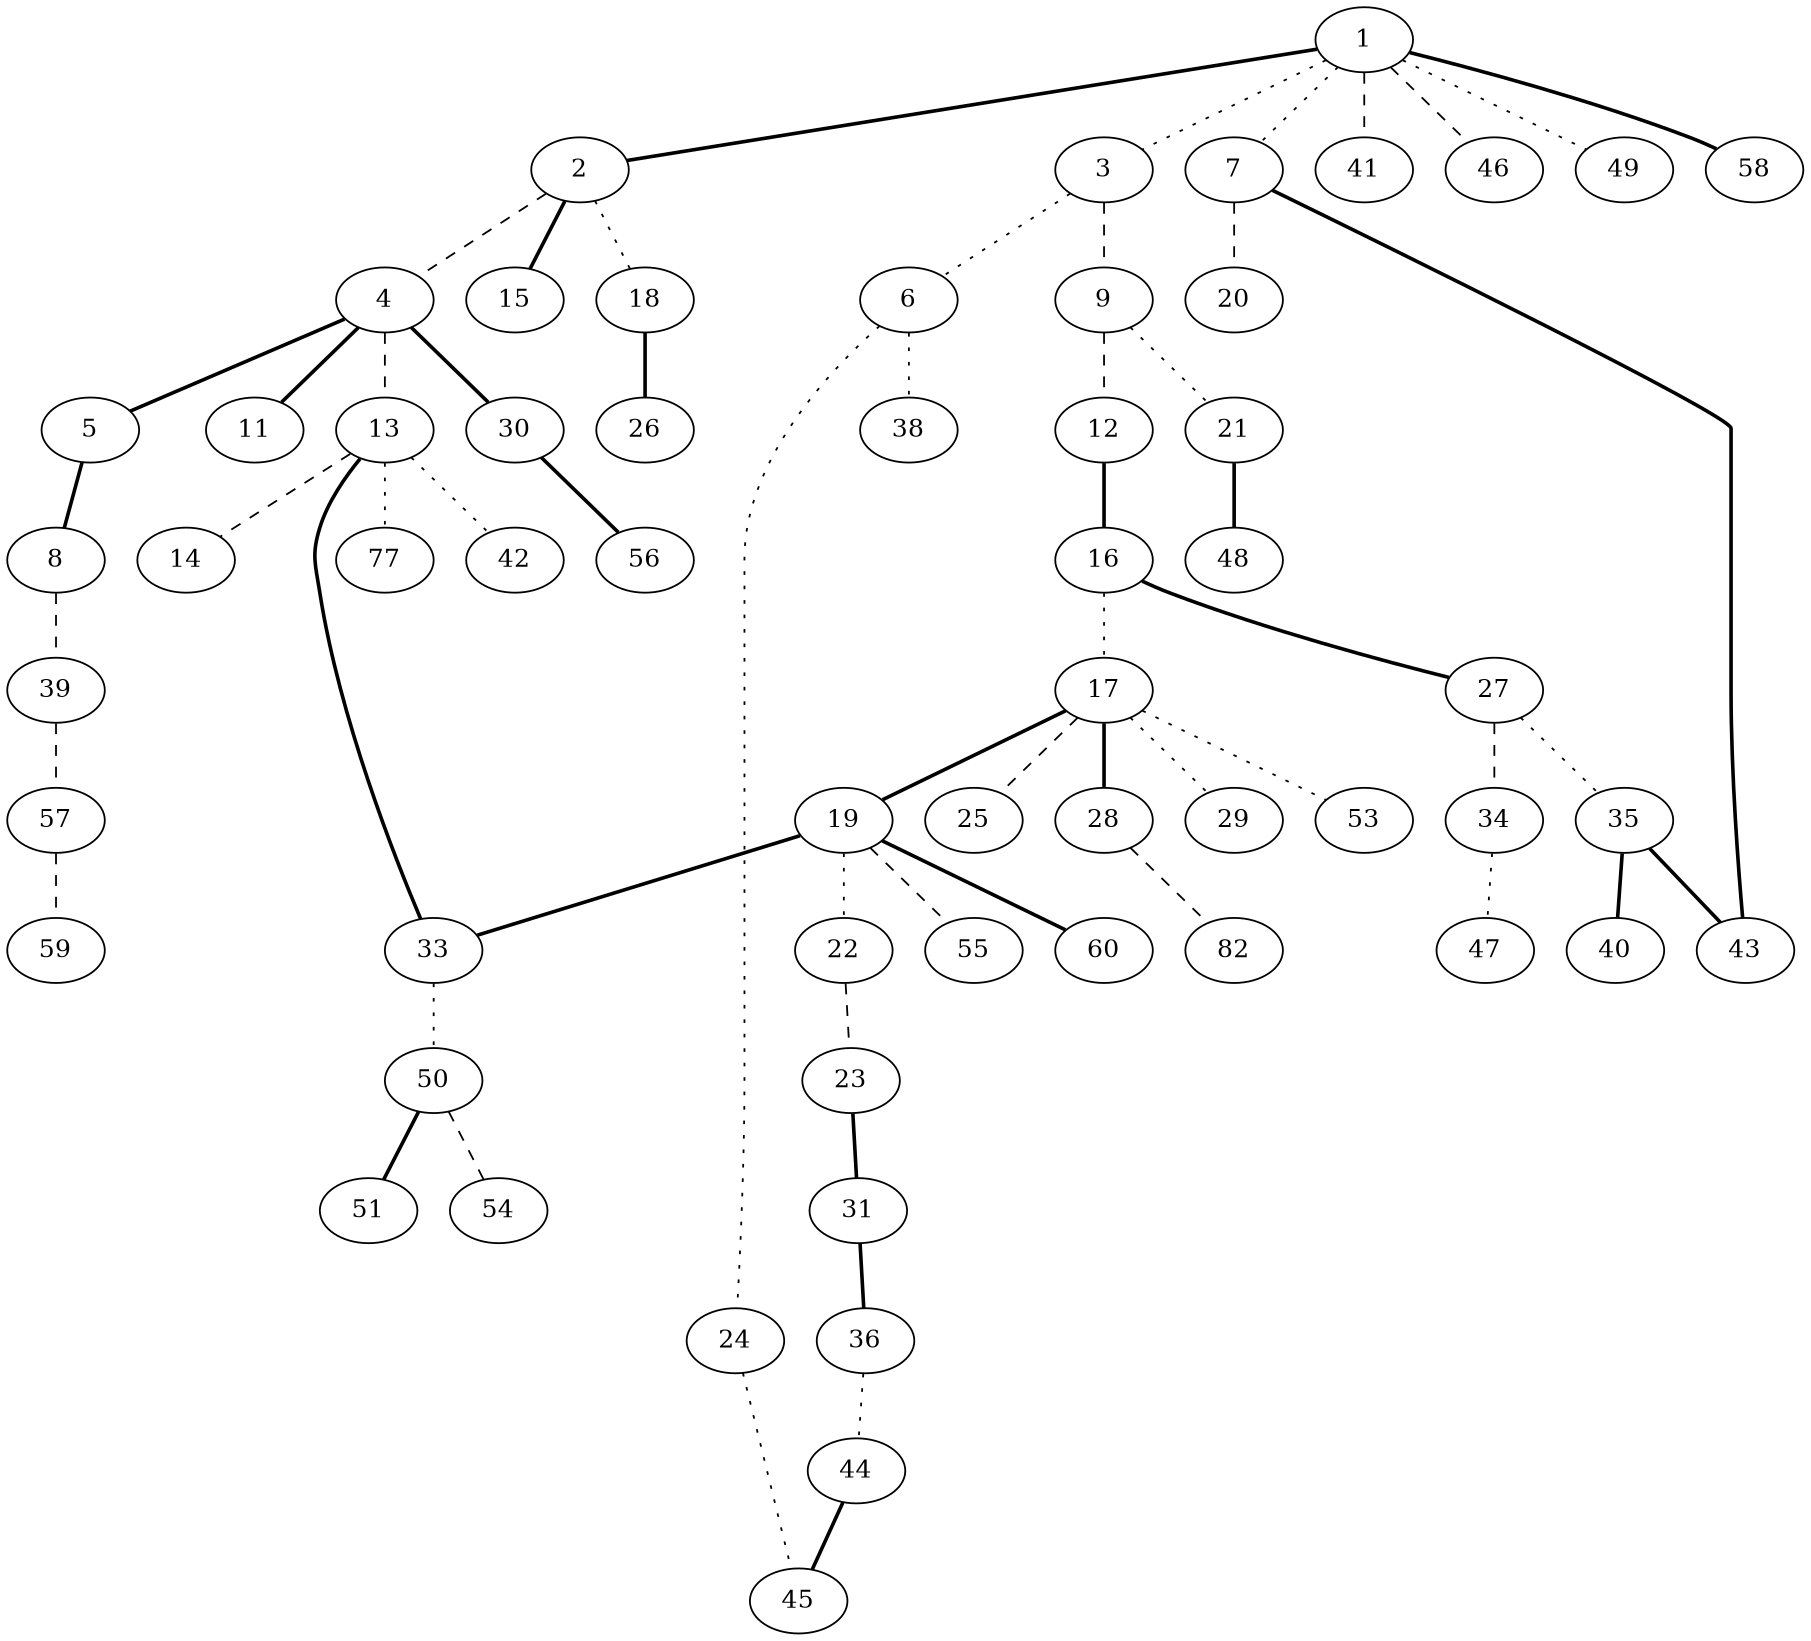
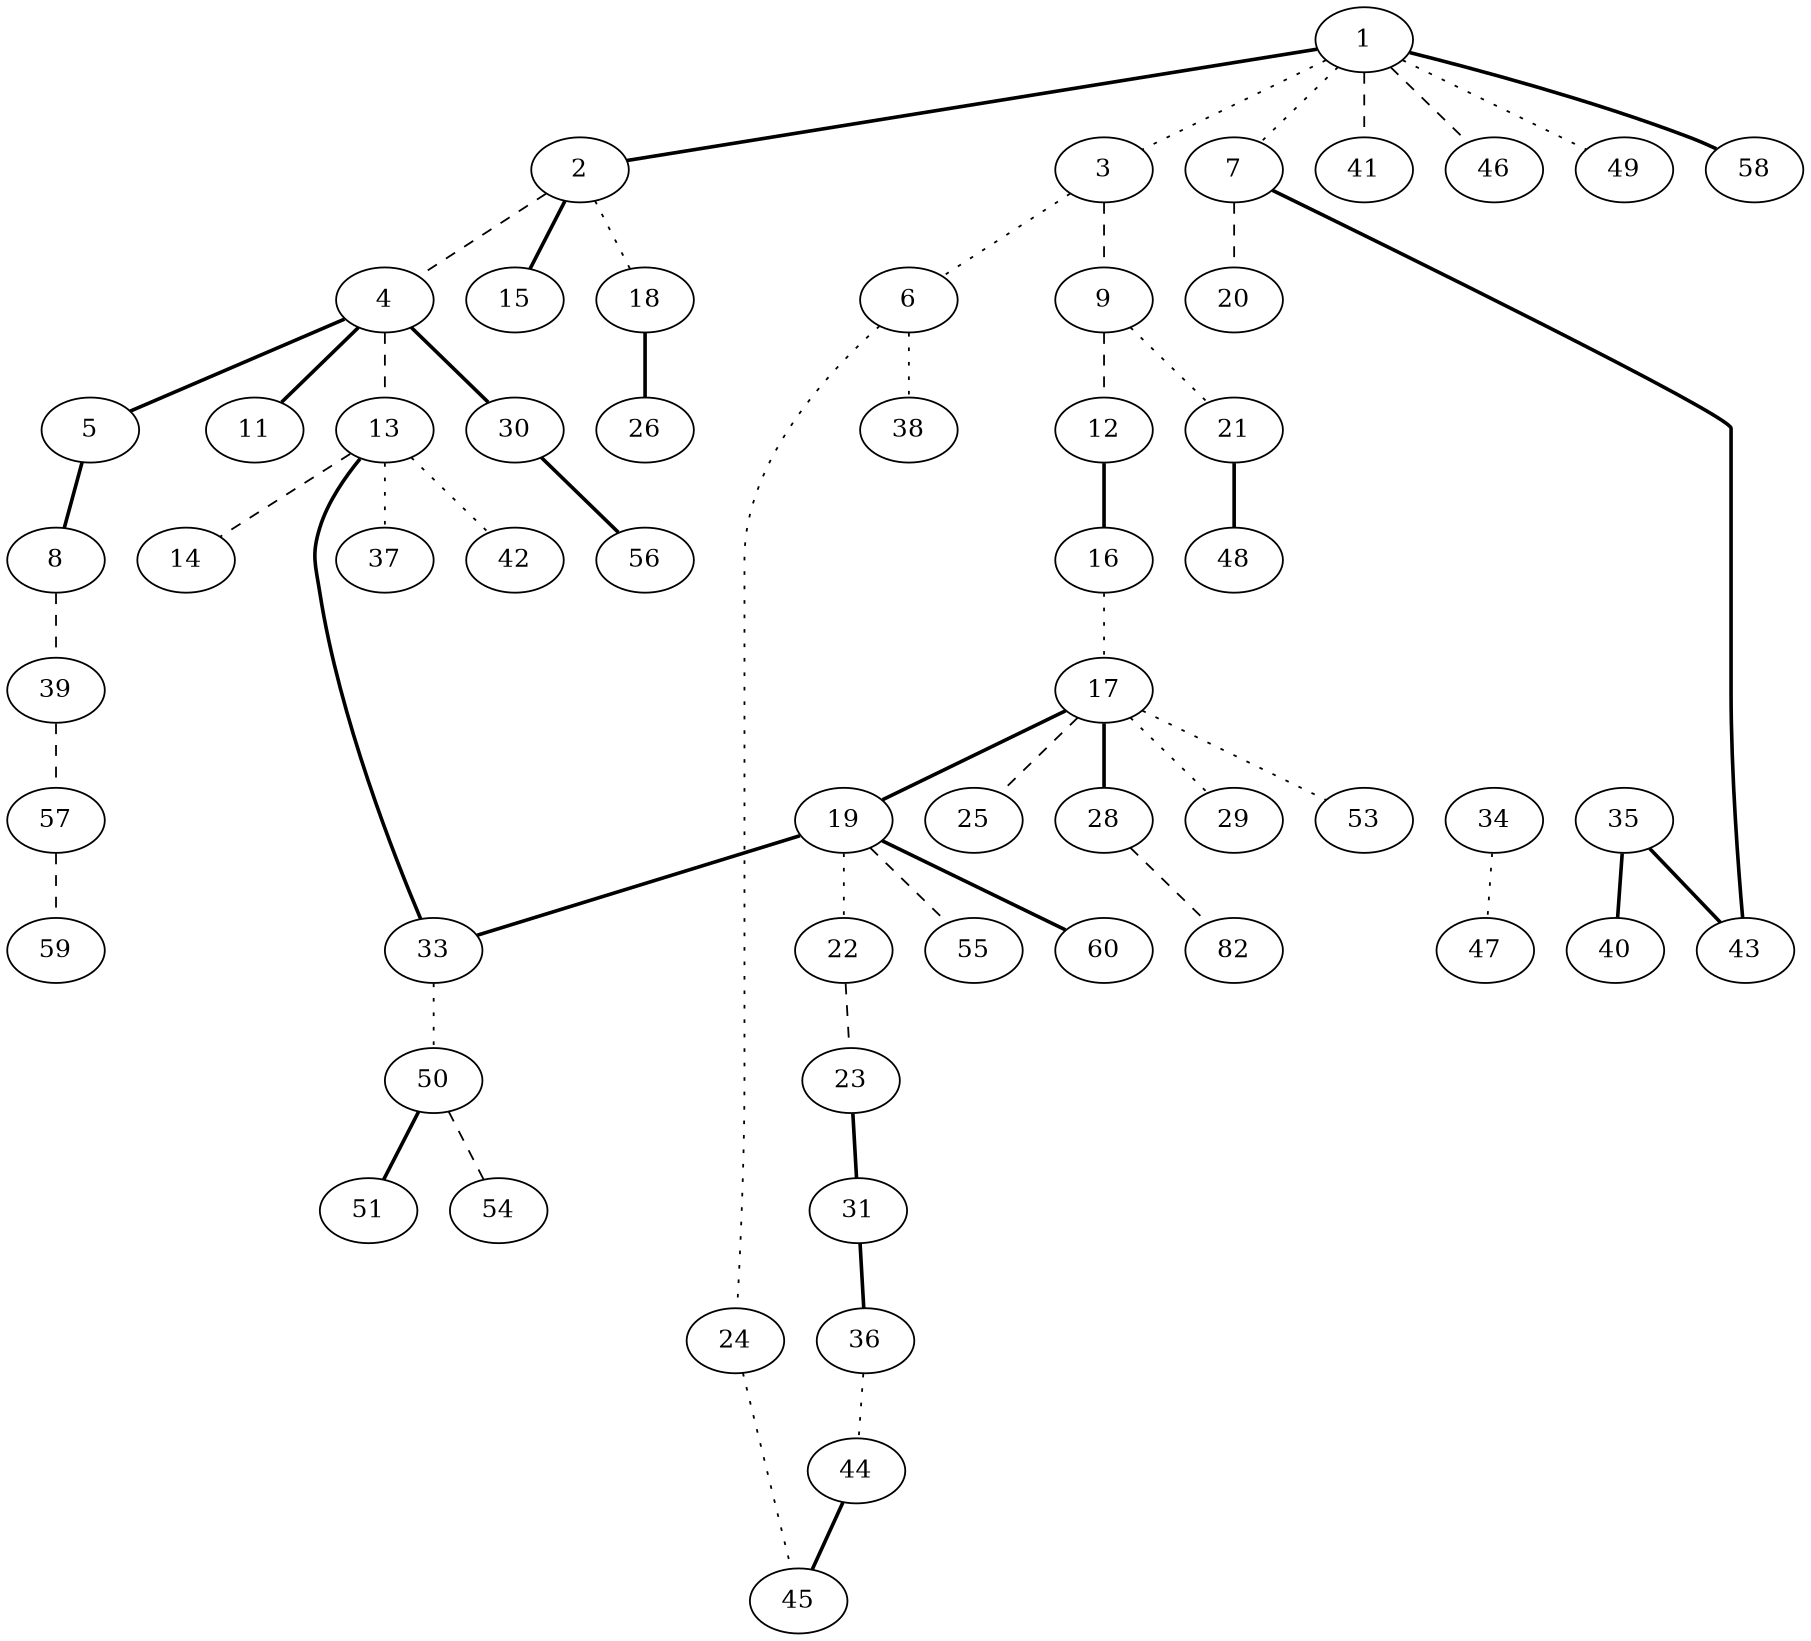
  graph {
    edge [style=bold]
    1
    2
    3
    7
    41
    46
    49
    58
    4
    15
    18
    6
    9
    20
    43
    5
    11
    13
    30
    26
    24
    38
    12
    21
    8
    14
    33
-   37 [label=77]
+   37
    42
    56
    45
    16
    48
    39
    50
    57
    59
    17
-   27
    19
    25
    28
    29
    53
    34
    35
    51
    54
    22
    55
    60
    n52 [label=82]
    47
    40
    23
    31
    36
    44
    1 -- 2
    1 -- 3 [style=dotted]
    1 -- 7 [style=dotted]
    1 -- 41 [style=dashed]
    1 -- 46 [style=dashed]
    1 -- 49 [style=dotted]
    1 -- 58
    2 -- 4 [style=dashed]
    2 -- 15
    2 -- 18 [style=dotted]
    3 -- 6 [style=dotted]
    3 -- 9 [style=dashed]
    7 -- 20 [style=dashed]
    7 -- 43
    4 -- 5
    4 -- 11
    4 -- 13 [style=dashed]
    4 -- 30
    18 -- 26
    6 -- 24 [style=dotted]
    6 -- 38 [style=dotted]
    9 -- 12 [style=dashed]
    9 -- 21 [style=dotted]
    5 -- 8
    13 -- 14 [style=dashed]
    13 -- 33
    13 -- 37 [style=dotted]
    13 -- 42 [style=dotted]
    30 -- 56
    24 -- 45 [style=dotted]
    12 -- 16
    21 -- 48
    8 -- 39 [style=dashed]
    33 -- 50 [style=dotted]
    16 -- 17 [style=dotted]
-   16 -- 27
    39 -- 57 [style=dashed]
    50 -- 51
    50 -- 54 [style=dashed]
    57 -- 59 [style=dashed]
    17 -- 19
    17 -- 25 [style=dashed]
    17 -- 28
    17 -- 29 [style=dotted]
    17 -- 53 [style=dotted]
-   27 -- 34 [style=dashed]
-   27 -- 35 [style=dotted]
    19 -- 33
    19 -- 22 [style=dotted]
    19 -- 55 [style=dashed]
    19 -- 60
    28 -- n52 [style=dashed]
    34 -- 47 [style=dotted]
    35 -- 43
    35 -- 40
    22 -- 23 [style=dashed]
    23 -- 31
    31 -- 36
    36 -- 44 [style=dotted]
    44 -- 45
  }
